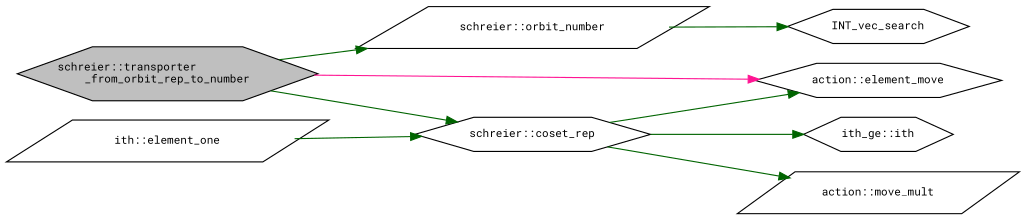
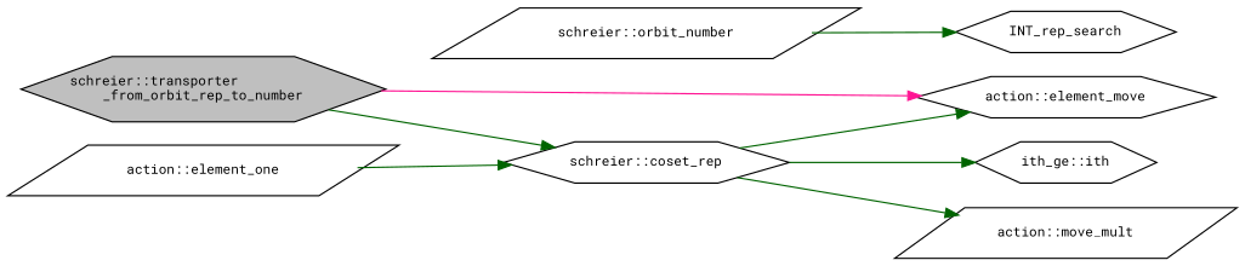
  digraph {
    fontname="Roboto Mono"
    rankdir=LR
    node [color=black fillcolor=white fontname="Roboto Mono" fontsize=10 shape=hexagon style=filled]
    edge [color=darkgreen fontname="Roboto Mono" fontsize=10 labelfontname=Helvetica labelfontsize=10 style=solid]
    n1 [fillcolor=grey75 fontcolor=black height=0.2 label="schreier::transporter\l_from_orbit_rep_to_number" width=0.4]
    n2 [height=0.2 label="schreier::orbit_number" shape=parallelogram width=0.4]
    n3 [height=0.2 label="schreier::coset_rep" width=0.4]
    n4 [height=0.2 label="action::element_move" width=0.4]
-   n5 [height=0.2 label=INT_vec_search width=0.4]
+   n5 [height=0.2 label=INT_rep_search width=0.4]
    n6 [height=0.2 label="ith_ge::ith" width=0.4]
    n7 [height=0.2 label="action::move_mult" shape=parallelogram width=0.4]
-   n8 [height=0.2 label="ith::element_one" shape=parallelogram width=0.4]
-   n1 -> n2
+   n8 [height=0.2 label="action::element_one" shape=parallelogram width=0.4]
    n1 -> n3
    n1 -> n4 [color=deeppink]
    n2 -> n5
    n3 -> n4
    n3 -> n6
    n3 -> n7
    n8 -> n3
  }
